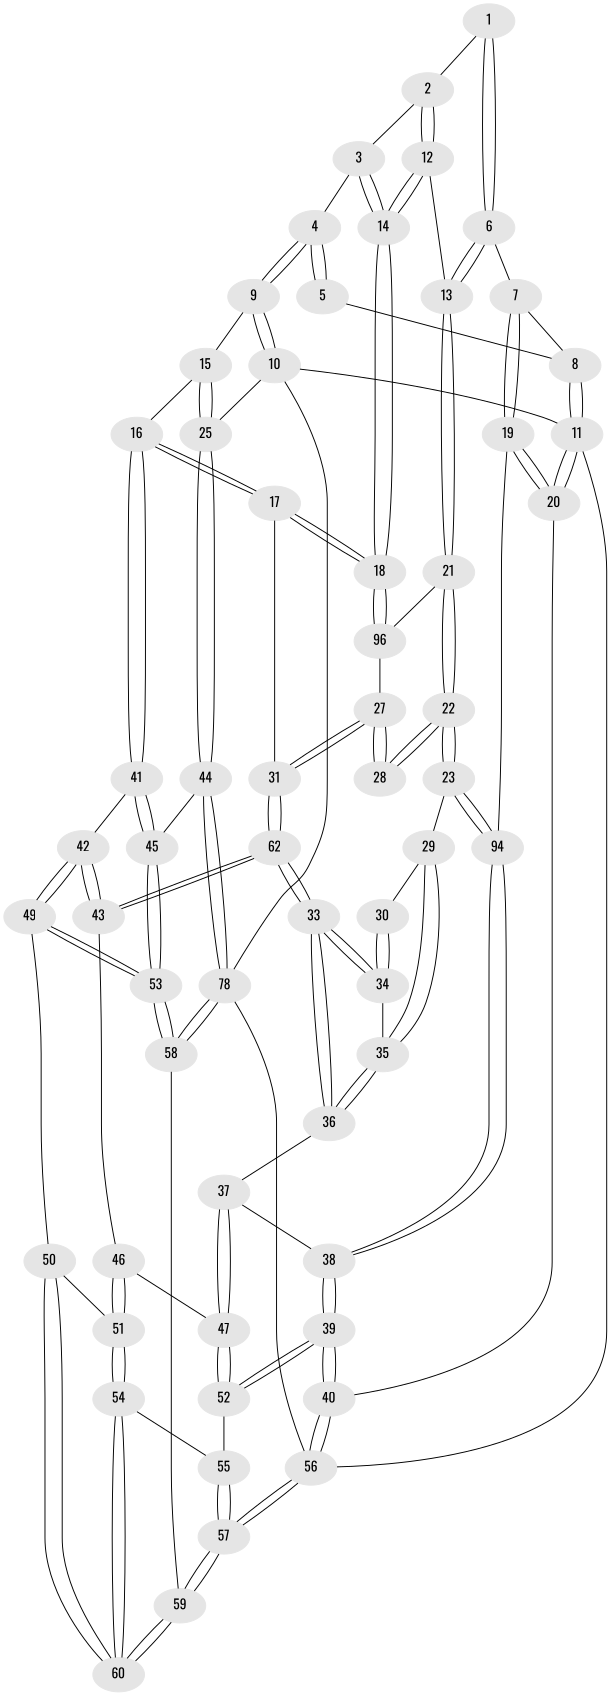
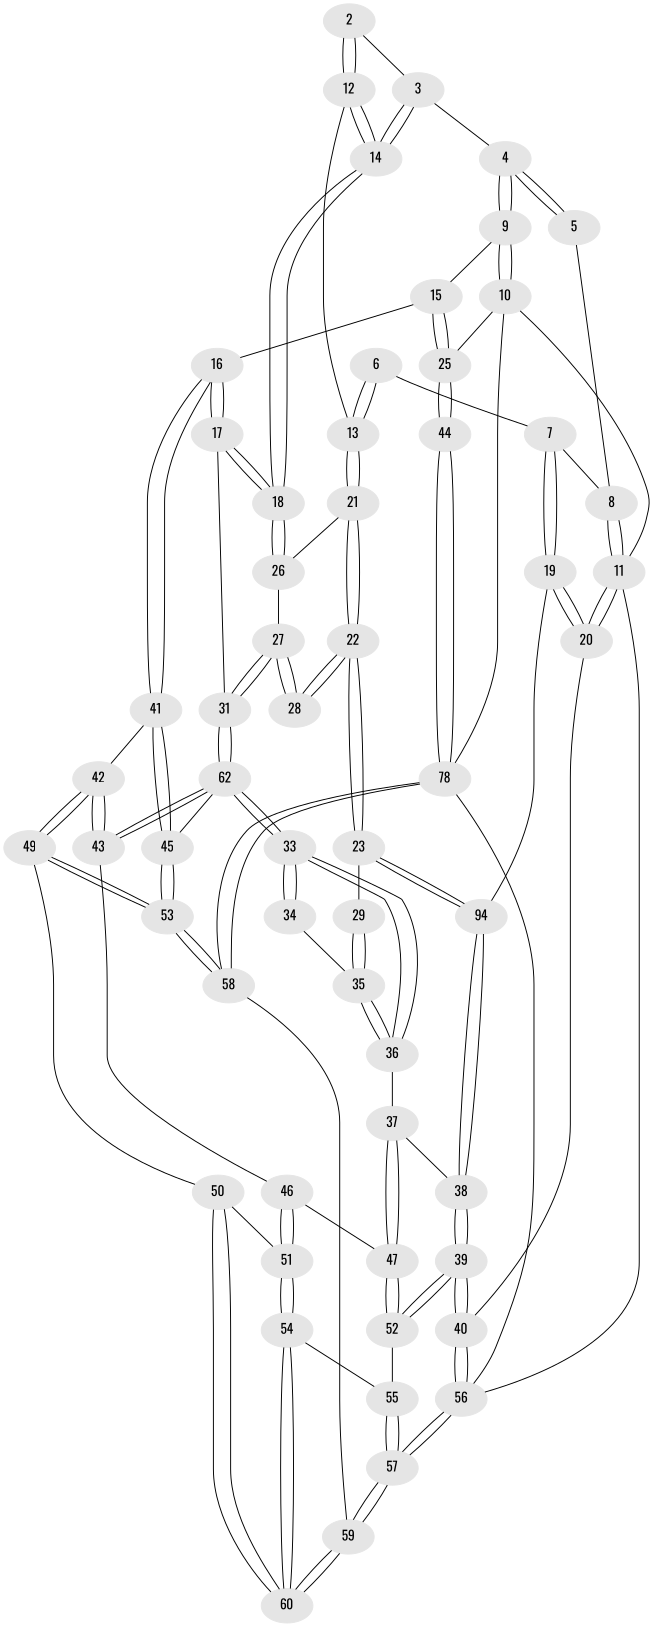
  graph {
    fontname=Oswald
    node [color=gray90 fontname=Oswald style=filled]
    edge [fontname=Oswald]
-   1
    2
    6
    3
    12
    7
    13
    4
    14
    5
    9
    18
    8
    10
    15
    11
    19
    21
    20
    n20 [label=94]
    56
    25
    n23 [label=78]
    16
    44
    58
    40
    57
-   26 [label=96]
+   26
    22
    17
    41
    31
    42
    45
    n36 [label=62]
    27
    38
    23
    28
    29
-   30
    35
    39
    34
    36
    33
    43
    46
    37
    47
    52
    55
    49
    53
    50
    51
    54
    59
    60
-   1 -- 2
-   1 -- 6
-   1 -- 6
    2 -- 3
    2 -- 12
    2 -- 12
    6 -- 7
    6 -- 13
    6 -- 13
    3 -- 4
    3 -- 14
    3 -- 14
    12 -- 13
    12 -- 14
    12 -- 14
    7 -- 8
    7 -- 19
    7 -- 19
    13 -- 21
    13 -- 21
    4 -- 5
    4 -- 5
    4 -- 9
    4 -- 9
    14 -- 18
    14 -- 18
    5 -- 8
    9 -- 10
    9 -- 10
    9 -- 15
    18 -- 26
    18 -- 26
    8 -- 11
    8 -- 11
    10 -- 11
    10 -- 25
    10 -- n23
    15 -- 25
    15 -- 25
    15 -- 16
    11 -- 20
    11 -- 20
    11 -- 56
    19 -- 20
    19 -- 20
    19 -- n20
    21 -- 26
    21 -- 22
    21 -- 22
    20 -- 40
    n20 -- 38
    n20 -- 38
    56 -- 57
    56 -- 57
    25 -- 44
    25 -- 44
    n23 -- 56
    n23 -- 58
    n23 -- 58
    16 -- 17
    16 -- 17
    16 -- 41
    16 -- 41
    44 -- n23
    44 -- n23
-   44 -- 45
+   n36 -- 45
    58 -- 59
    40 -- 56
    40 -- 56
    57 -- 59
    57 -- 59
    26 -- 27
    22 -- 23
    22 -- 23
    22 -- 28
    22 -- 28
    17 -- 18
    17 -- 18
    17 -- 31
    41 -- 42
    41 -- 45
    41 -- 45
    31 -- n36
    31 -- n36
    42 -- 43
    42 -- 43
    42 -- 49
    42 -- 49
    45 -- 53
    45 -- 53
    n36 -- 33
    n36 -- 33
    n36 -- 43
    n36 -- 43
    27 -- 31
    27 -- 31
    27 -- 28
    27 -- 28
    38 -- 39
    38 -- 39
    23 -- n20
    23 -- n20
    23 -- 29
-   29 -- 30
    29 -- 35
    29 -- 35
-   30 -- 34
-   30 -- 34
    35 -- 36
    35 -- 36
    39 -- 40
    39 -- 40
    39 -- 52
    39 -- 52
    34 -- 35
    36 -- 37
    33 -- 34
    33 -- 34
    33 -- 36
    33 -- 36
    43 -- 46
    46 -- 47
    46 -- 51
    46 -- 51
    37 -- 38
    37 -- 47
    37 -- 47
    47 -- 52
    47 -- 52
    52 -- 55
    55 -- 57
    55 -- 57
    49 -- 53
    49 -- 53
    49 -- 50
    53 -- 58
    53 -- 58
    50 -- 51
    50 -- 60
    50 -- 60
    51 -- 54
    51 -- 54
    54 -- 55
    54 -- 60
    54 -- 60
    59 -- 60
    59 -- 60
  }
